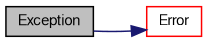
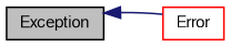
  digraph {
    rankdir=LR
    node [fontname=FreeSans fontsize=10 shape=record]
    n1 [color=black fillcolor=grey75 fontcolor=black height=0.2 label=Exception style=filled width=0.4]
    n2 [color=red height=0.2 label=Error width=0.4]
-   n1 -> n2 [color=midnightblue fontname=FreeSans fontsize=10 labelfontname=FreeSans labelfontsize=10 style=solid]
+   n2 -> n1 [color=midnightblue fontname=FreeSans fontsize=10 labelfontname=FreeSans labelfontsize=10 style=solid]
  }
